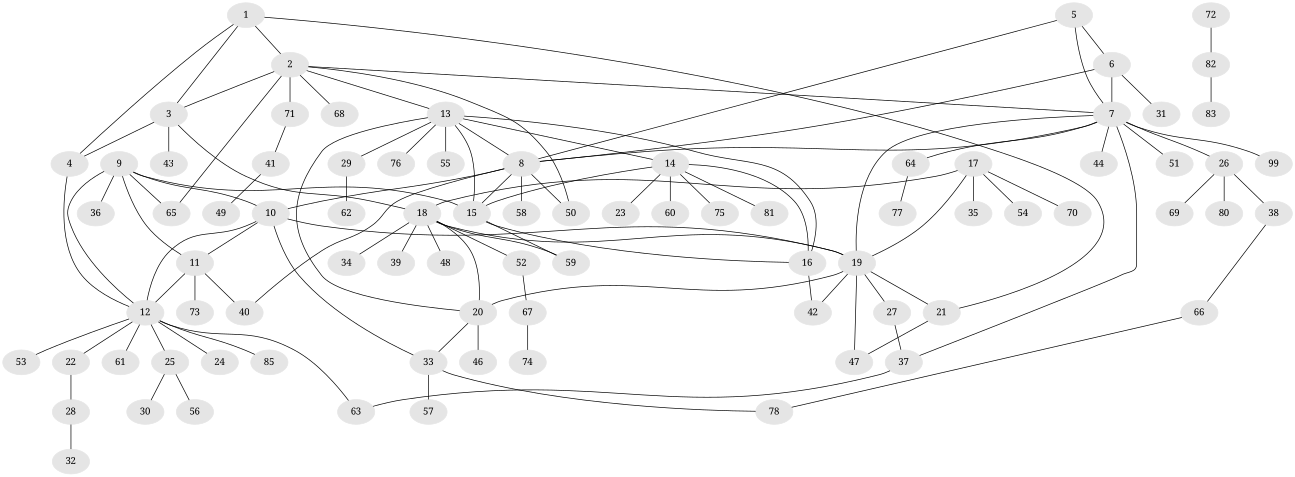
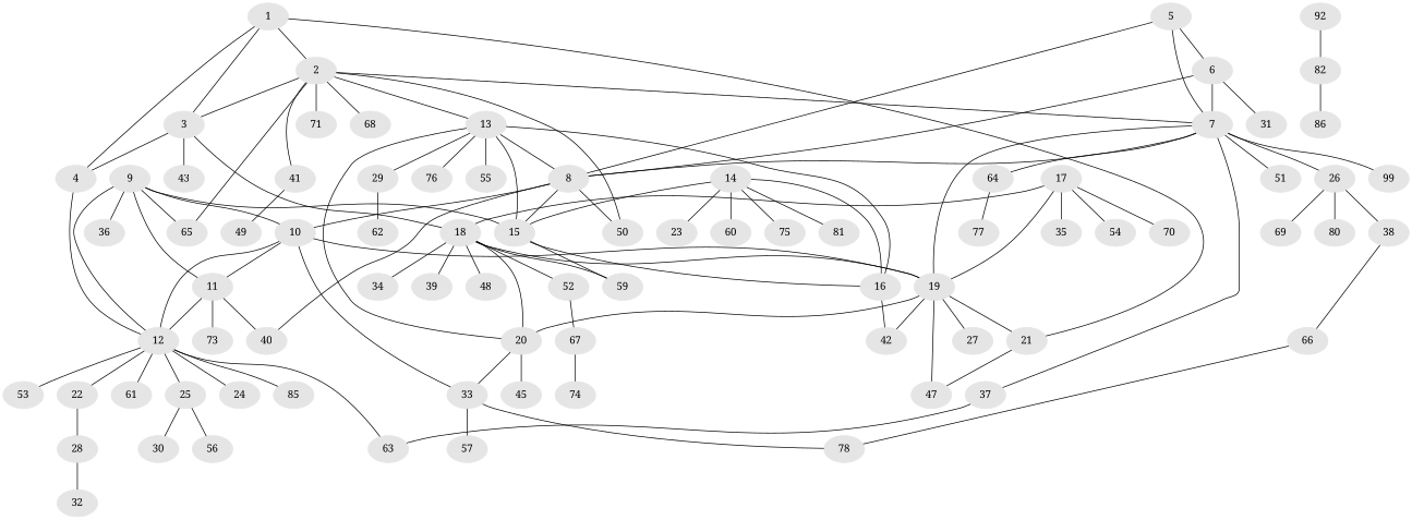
  graph {
    fontname="Noto Serif"
    node [color=gray90 fontname="Noto Serif" style=filled]
    edge [fontname="Noto Serif"]
    1
    2
    3
    4
    21
    7
    13
    41
    50
    68
    71
    65
    18
    43
    12
    47
    8
    19
    26
    37
-   44
    51
    64
    n24 [label=99]
    15
    14
    16
    20
    29
    55
    76
    49
    59
    34
    39
    48
    52
-   72
+   72 [label=92]
    82
    22
    24
    25
    n43 [label=85]
    53
    61
    63
    5
    6
    31
    10
    40
-   58
    42
    27
    38
    69
    80
    77
    11
    33
    9
    36
    73
    57
    78
    28
    30
    56
    23
    60
    75
    81
-   46
+   46 [label=45]
    62
    17
    35
    54
    70
    67
    32
    66
    74
-   83
+   83 [label=86]
    1 -- 2
    1 -- 3
    1 -- 4
    1 -- 21
    2 -- 3
    2 -- 7
    2 -- 13
-   71 -- 41
+   2 -- 41
    2 -- 50
    2 -- 68
    2 -- 71
    2 -- 65
    3 -- 4
    3 -- 18
    3 -- 43
    4 -- 12
    21 -- 47
    7 -- 8
    7 -- 19
    7 -- 26
    7 -- 37
-   7 -- 44
    7 -- 51
    7 -- 64
    7 -- n24
    13 -- 8
    13 -- 15
-   13 -- 14
    13 -- 16
    13 -- 20
    13 -- 29
    13 -- 55
    13 -- 76
    41 -- 49
    18 -- 19
    18 -- 20
    18 -- 59
    18 -- 34
    18 -- 39
    18 -- 48
    18 -- 52
    12 -- 22
    12 -- 24
    12 -- 25
    12 -- n43
    12 -- 53
    12 -- 61
    12 -- 63
    8 -- 50
    8 -- 15
    8 -- 10
    8 -- 40
-   8 -- 58
    19 -- 21
    19 -- 47
    19 -- 20
    19 -- 42
    19 -- 27
    26 -- 38
    26 -- 69
    26 -- 80
    37 -- 63
    64 -- 77
    15 -- 16
    15 -- 59
    14 -- 15
    14 -- 16
    14 -- 23
    14 -- 60
    14 -- 75
    14 -- 81
    16 -- 42
    20 -- 33
    20 -- 46
    29 -- 62
    52 -- 67
    72 -- 82
    82 -- 83
    22 -- 28
    25 -- 30
    25 -- 56
    5 -- 7
    5 -- 8
    5 -- 6
    6 -- 7
    6 -- 8
    6 -- 31
    10 -- 12
    10 -- 19
    10 -- 11
    10 -- 33
-   27 -- 37
    38 -- 66
    11 -- 12
    11 -- 40
    11 -- 73
    33 -- 57
    33 -- 78
    9 -- 65
    9 -- 12
    9 -- 15
    9 -- 10
    9 -- 11
    9 -- 36
    28 -- 32
    17 -- 18
    17 -- 19
    17 -- 35
    17 -- 54
    17 -- 70
    67 -- 74
    66 -- 78
  }
